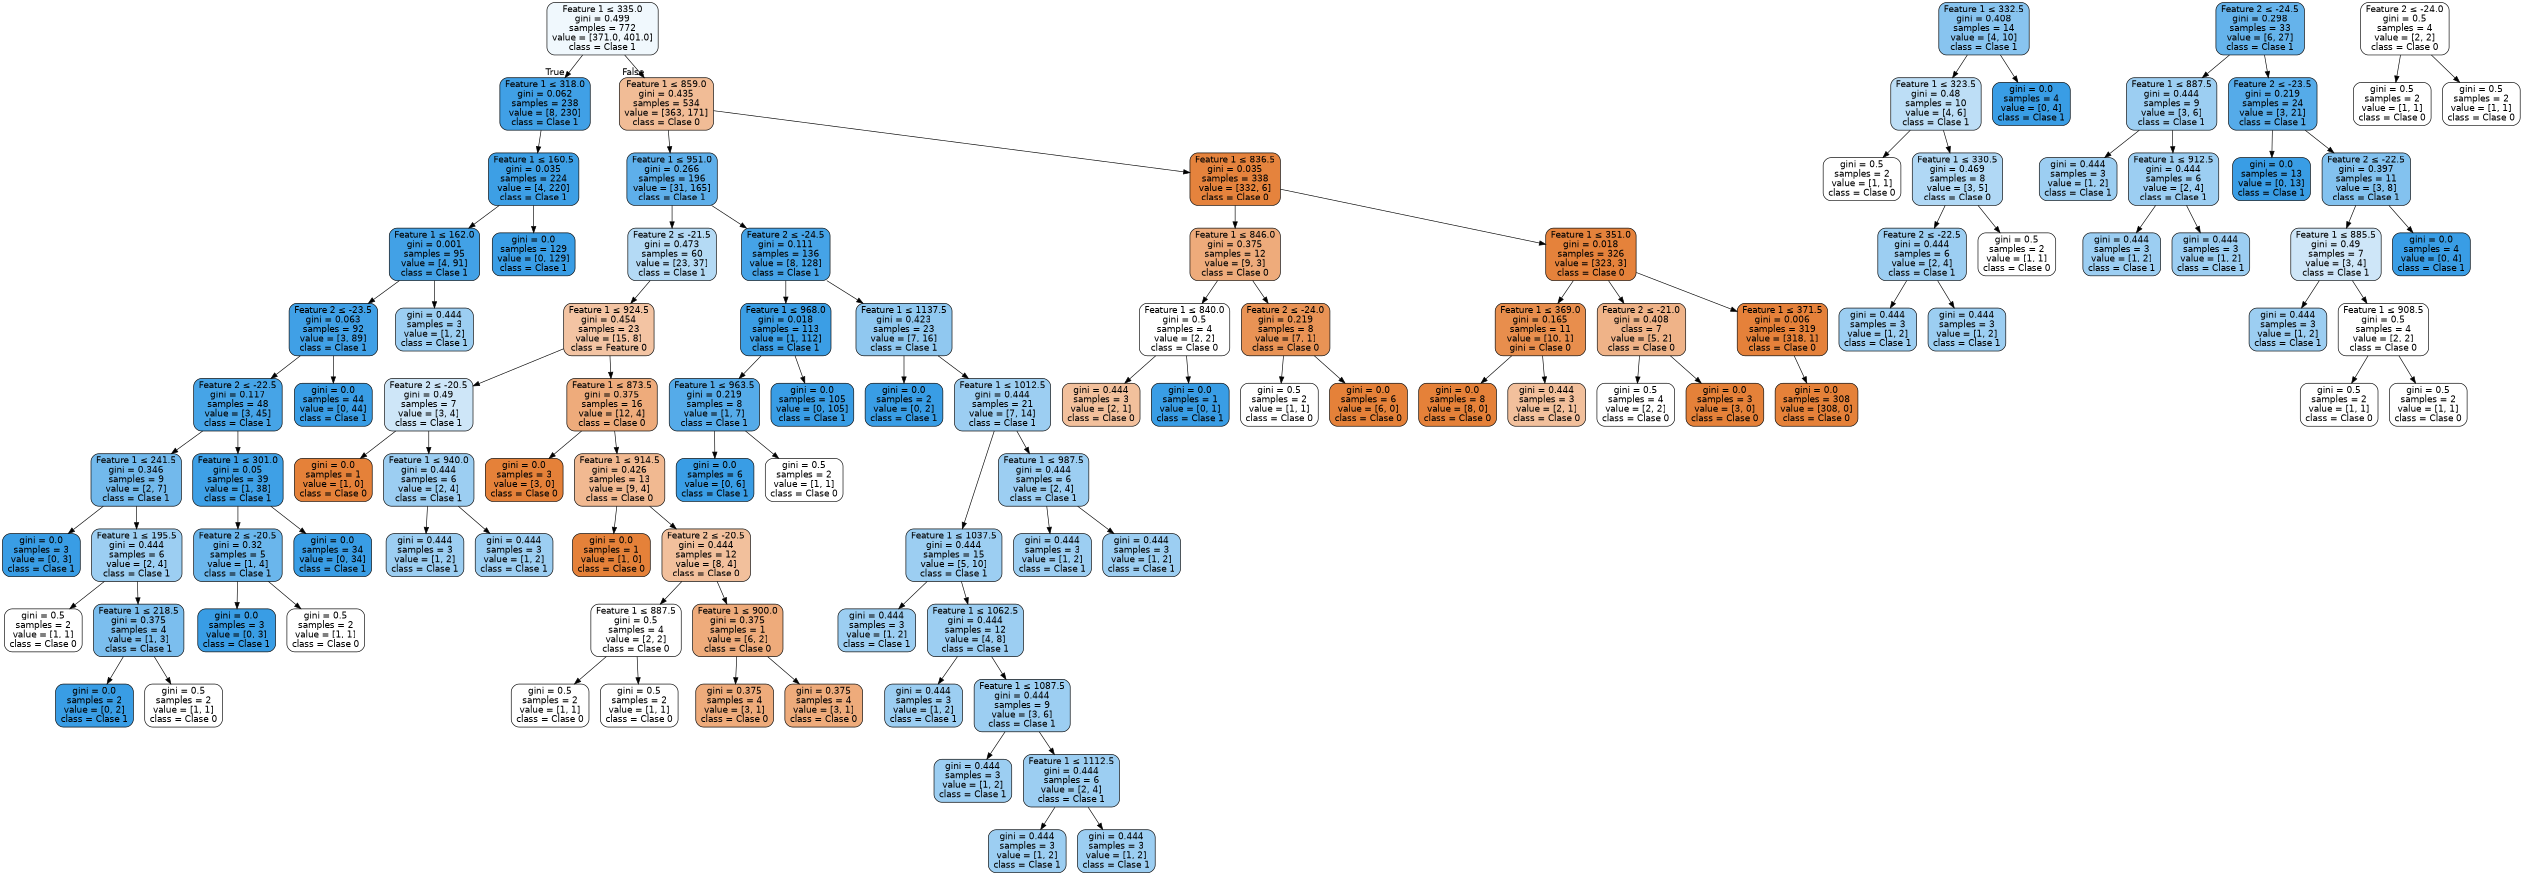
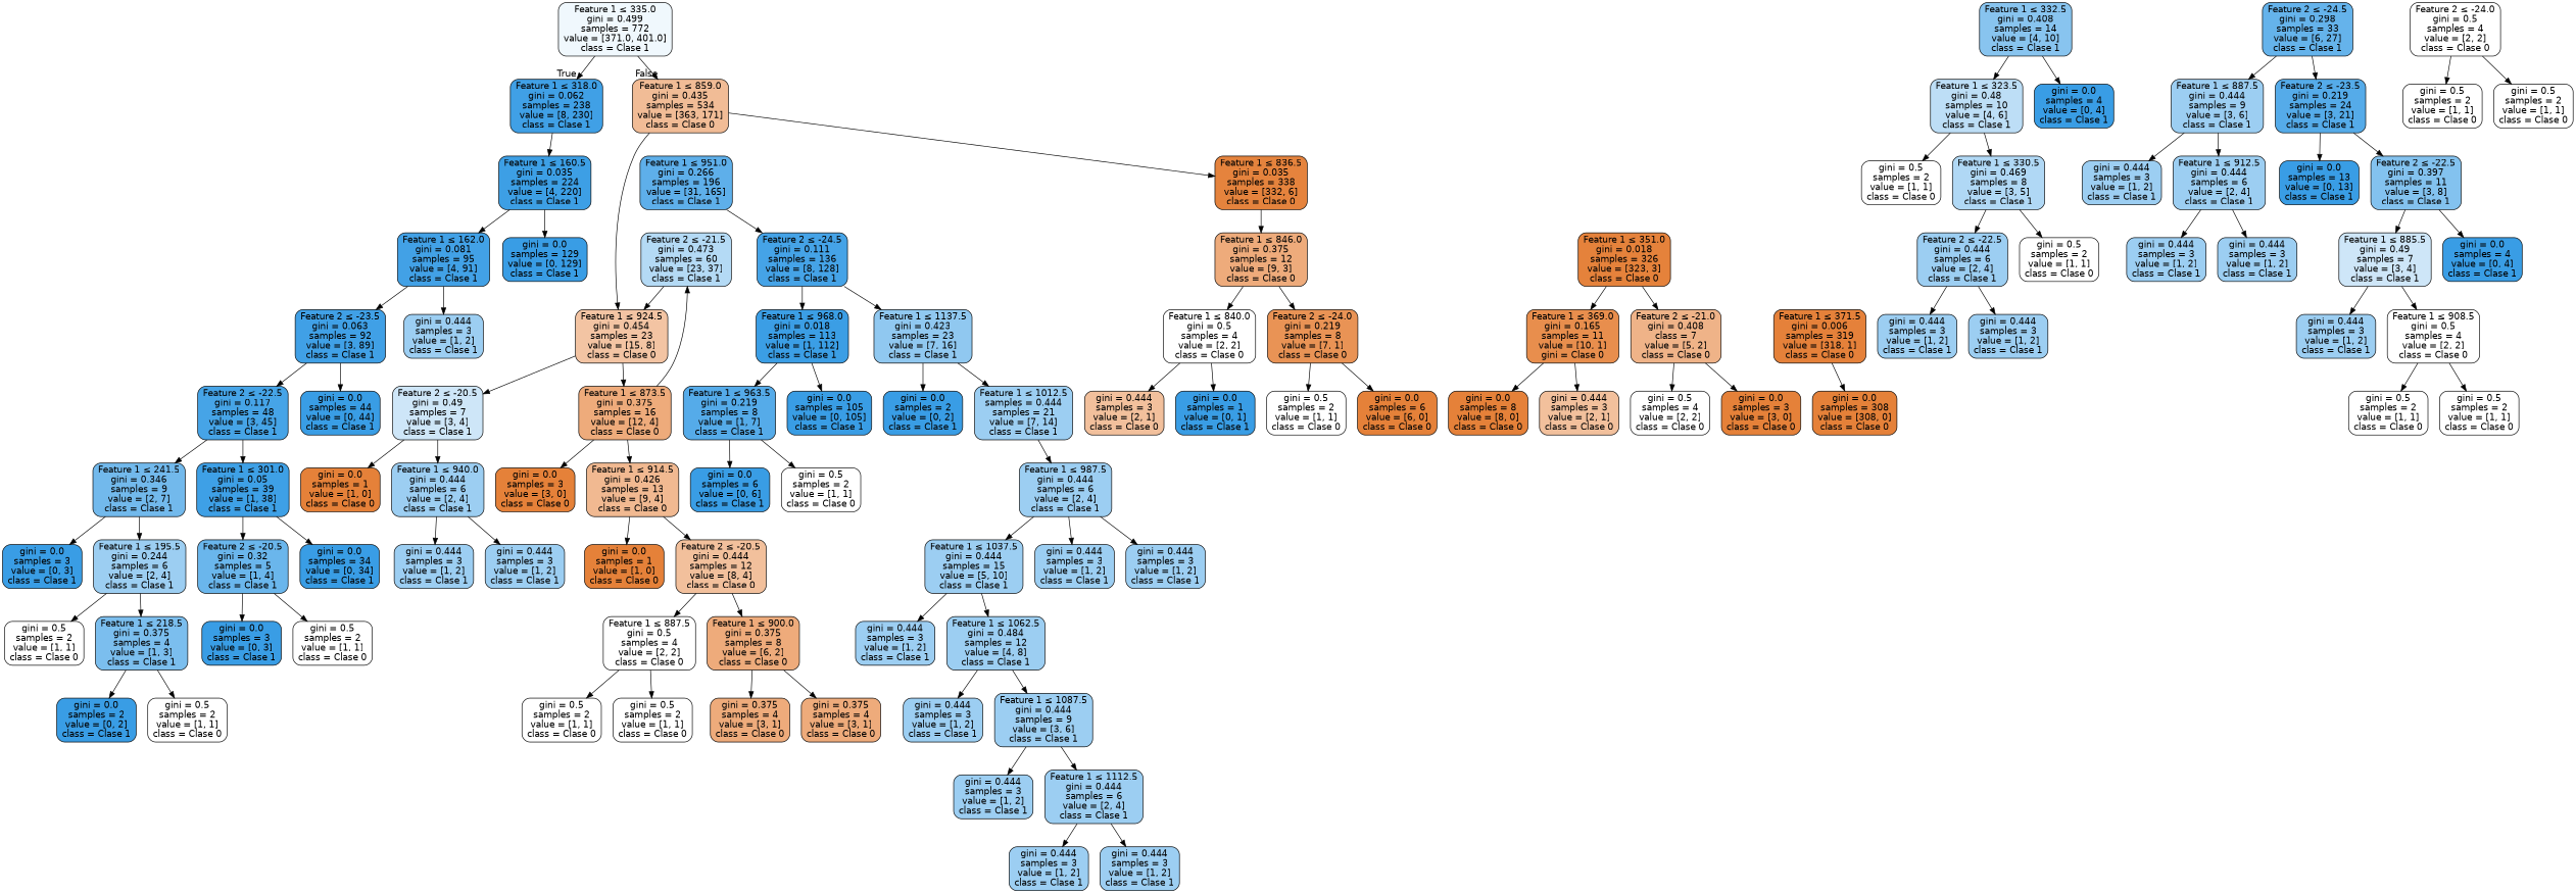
  digraph {
    node [color=black fillcolor="#9ccef2" fontname=helvetica shape=box style="filled, rounded"]
    edge [fontname=helvetica]
    n1 [fillcolor="#f0f8fd" label=<Feature 1 &le; 335.0<br/>gini = 0.499<br/>samples = 772<br/>value = [371.0, 401.0]<br/>class = Clase 1>]
    n2 [fillcolor="#40a0e6" label=<Feature 1 &le; 318.0<br/>gini = 0.062<br/>samples = 238<br/>value = [8, 230]<br/>class = Clase 1>]
    n3 [fillcolor="#f1bc96" label=<Feature 1 &le; 859.0<br/>gini = 0.435<br/>samples = 534<br/>value = [363, 171]<br/>class = Clase 0>]
    n4 [fillcolor="#3d9fe5" label=<Feature 1 &le; 160.5<br/>gini = 0.035<br/>samples = 224<br/>value = [4, 220]<br/>class = Clase 1>]
    n5 [fillcolor="#e5833d" label=<Feature 1 &le; 836.5<br/>gini = 0.035<br/>samples = 338<br/>value = [332, 6]<br/>class = Clase 0>]
    n6 [fillcolor="#5eafea" label=<Feature 1 &le; 951.0<br/>gini = 0.266<br/>samples = 196<br/>value = [31, 165]<br/>class = Clase 1>]
    n7 [fillcolor="#399de5" label=<gini = 0.0<br/>samples = 129<br/>value = [0, 129]<br/>class = Clase 1>]
-   n8 [fillcolor="#42a1e6" label=<Feature 1 &le; 162.0<br/>gini = 0.001<br/>samples = 95<br/>value = [4, 91]<br/>class = Clase 1>]
+   n8 [fillcolor="#42a1e6" label=<Feature 1 &le; 162.0<br/>gini = 0.081<br/>samples = 95<br/>value = [4, 91]<br/>class = Clase 1>]
    n9 [fillcolor="#88c4ef" label=<Feature 1 &le; 332.5<br/>gini = 0.408<br/>samples = 14<br/>value = [4, 10]<br/>class = Clase 1>]
    n10 [fillcolor="#bddef6" label=<Feature 1 &le; 323.5<br/>gini = 0.48<br/>samples = 10<br/>value = [4, 6]<br/>class = Clase 1>]
    n11 [fillcolor="#399de5" label=<gini = 0.0<br/>samples = 4<br/>value = [0, 4]<br/>class = Clase 1>]
    n12 [label=<gini = 0.444<br/>samples = 3<br/>value = [1, 2]<br/>class = Clase 1>]
    n13 [fillcolor="#40a0e6" label=<Feature 2 &le; -23.5<br/>gini = 0.063<br/>samples = 92<br/>value = [3, 89]<br/>class = Clase 1>]
    n14 [fillcolor="#399de5" label=<gini = 0.0<br/>samples = 44<br/>value = [0, 44]<br/>class = Clase 1>]
    n15 [fillcolor="#46a4e7" label=<Feature 2 &le; -22.5<br/>gini = 0.117<br/>samples = 48<br/>value = [3, 45]<br/>class = Clase 1>]
    n16 [fillcolor="#72b9ec" label=<Feature 1 &le; 241.5<br/>gini = 0.346<br/>samples = 9<br/>value = [2, 7]<br/>class = Clase 1>]
    n17 [fillcolor="#3ea0e6" label=<Feature 1 &le; 301.0<br/>gini = 0.05<br/>samples = 39<br/>value = [1, 38]<br/>class = Clase 1>]
-   n18 [label=<Feature 1 &le; 195.5<br/>gini = 0.444<br/>samples = 6<br/>value = [2, 4]<br/>class = Clase 1>]
+   n18 [label=<Feature 1 &le; 195.5<br/>gini = 0.244<br/>samples = 6<br/>value = [2, 4]<br/>class = Clase 1>]
    n19 [fillcolor="#399de5" label=<gini = 0.0<br/>samples = 3<br/>value = [0, 3]<br/>class = Clase 1>]
    n20 [fillcolor="#399de5" label=<gini = 0.0<br/>samples = 34<br/>value = [0, 34]<br/>class = Clase 1>]
    n21 [fillcolor="#6ab6ec" label=<Feature 2 &le; -20.5<br/>gini = 0.32<br/>samples = 5<br/>value = [1, 4]<br/>class = Clase 1>]
    n22 [fillcolor="#ffffff" label=<gini = 0.5<br/>samples = 2<br/>value = [1, 1]<br/>class = Clase 0>]
    n23 [fillcolor="#7bbeee" label=<Feature 1 &le; 218.5<br/>gini = 0.375<br/>samples = 4<br/>value = [1, 3]<br/>class = Clase 1>]
    n24 [fillcolor="#399de5" label=<gini = 0.0<br/>samples = 2<br/>value = [0, 2]<br/>class = Clase 1>]
    n25 [fillcolor="#ffffff" label=<gini = 0.5<br/>samples = 2<br/>value = [1, 1]<br/>class = Clase 0>]
    n26 [fillcolor="#399de5" label=<gini = 0.0<br/>samples = 3<br/>value = [0, 3]<br/>class = Clase 1>]
    n27 [fillcolor="#ffffff" label=<gini = 0.5<br/>samples = 2<br/>value = [1, 1]<br/>class = Clase 0>]
    n28 [fillcolor="#ffffff" label=<gini = 0.5<br/>samples = 2<br/>value = [1, 1]<br/>class = Clase 0>]
-   n29 [fillcolor="#b0d8f5" label=<Feature 1 &le; 330.5<br/>gini = 0.469<br/>samples = 8<br/>value = [3, 5]<br/>class = Clase 0>]
+   n29 [fillcolor="#b0d8f5" label=<Feature 1 &le; 330.5<br/>gini = 0.469<br/>samples = 8<br/>value = [3, 5]<br/>class = Clase 1>]
    n30 [label=<Feature 2 &le; -22.5<br/>gini = 0.444<br/>samples = 6<br/>value = [2, 4]<br/>class = Clase 1>]
    n31 [fillcolor="#ffffff" label=<gini = 0.5<br/>samples = 2<br/>value = [1, 1]<br/>class = Clase 0>]
    n32 [label=<gini = 0.444<br/>samples = 3<br/>value = [1, 2]<br/>class = Clase 1>]
    n33 [label=<gini = 0.444<br/>samples = 3<br/>value = [1, 2]<br/>class = Clase 1>]
    n34 [fillcolor="#e5823b" label=<Feature 1 &le; 351.0<br/>gini = 0.018<br/>samples = 326<br/>value = [323, 3]<br/>class = Clase 0>]
    n35 [fillcolor="#eeab7b" label=<Feature 1 &le; 846.0<br/>gini = 0.375<br/>samples = 12<br/>value = [9, 3]<br/>class = Clase 0>]
    n36 [fillcolor="#b4daf5" label=<Feature 2 &le; -21.5<br/>gini = 0.473<br/>samples = 60<br/>value = [23, 37]<br/>class = Clase 1>]
    n37 [fillcolor="#45a3e7" label=<Feature 2 &le; -24.5<br/>gini = 0.111<br/>samples = 136<br/>value = [8, 128]<br/>class = Clase 1>]
    n38 [fillcolor="#efb388" label=<Feature 2 &le; -21.0<br/>gini = 0.408<br/>class = 7<br/>value = [5, 2]<br/>class = Clase 0>]
    n39 [fillcolor="#e5813a" label=<Feature 1 &le; 371.5<br/>gini = 0.006<br/>samples = 319<br/>value = [318, 1]<br/>class = Clase 0>]
    n40 [fillcolor="#e88e4d" label=<Feature 1 &le; 369.0<br/>gini = 0.165<br/>samples = 11<br/>value = [10, 1]<br/>gini = Clase 0>]
    n41 [fillcolor="#ffffff" label=<Feature 1 &le; 840.0<br/>gini = 0.5<br/>samples = 4<br/>value = [2, 2]<br/>class = Clase 0>]
    n42 [fillcolor="#e99355" label=<Feature 2 &le; -24.0<br/>gini = 0.219<br/>samples = 8<br/>value = [7, 1]<br/>class = Clase 0>]
    n43 [fillcolor="#e58139" label=<gini = 0.0<br/>samples = 3<br/>value = [3, 0]<br/>class = Clase 0>]
    n44 [fillcolor="#ffffff" label=<gini = 0.5<br/>samples = 4<br/>value = [2, 2]<br/>class = Clase 0>]
    n45 [fillcolor="#e58139" label=<gini = 0.0<br/>samples = 308<br/>value = [308, 0]<br/>class = Clase 0>]
    n46 [fillcolor="#e58139" label=<gini = 0.0<br/>samples = 8<br/>value = [8, 0]<br/>class = Clase 0>]
    n47 [fillcolor="#f2c09c" label=<gini = 0.444<br/>samples = 3<br/>value = [2, 1]<br/>class = Clase 0>]
    n48 [fillcolor="#f2c09c" label=<gini = 0.444<br/>samples = 3<br/>value = [2, 1]<br/>class = Clase 0>]
    n49 [fillcolor="#399de5" label=<gini = 0.0<br/>samples = 1<br/>value = [0, 1]<br/>class = Clase 1>]
    n50 [fillcolor="#ffffff" label=<gini = 0.5<br/>samples = 2<br/>value = [1, 1]<br/>class = Clase 0>]
    n51 [fillcolor="#e58139" label=<gini = 0.0<br/>samples = 6<br/>value = [6, 0]<br/>class = Clase 0>]
-   n52 [fillcolor="#f3c4a3" label=<Feature 1 &le; 924.5<br/>gini = 0.454<br/>samples = 23<br/>value = [15, 8]<br/>class = Feature 0>]
+   n52 [fillcolor="#f3c4a3" label=<Feature 1 &le; 924.5<br/>gini = 0.454<br/>samples = 23<br/>value = [15, 8]<br/>class = Clase 0>]
    n53 [fillcolor="#90c8f0" label=<Feature 1 &le; 1137.5<br/>gini = 0.423<br/>samples = 23<br/>value = [7, 16]<br/>class = Clase 1>]
    n54 [fillcolor="#3b9ee5" label=<Feature 1 &le; 968.0<br/>gini = 0.018<br/>samples = 113<br/>value = [1, 112]<br/>class = Clase 1>]
    n55 [fillcolor="#eeab7b" label=<Feature 1 &le; 873.5<br/>gini = 0.375<br/>samples = 16<br/>value = [12, 4]<br/>class = Clase 0>]
    n56 [fillcolor="#cee6f8" label=<Feature 2 &le; -20.5<br/>gini = 0.49<br/>samples = 7<br/>value = [3, 4]<br/>class = Clase 1>]
    n57 [fillcolor="#65b3eb" label=<Feature 2 &le; -24.5<br/>gini = 0.298<br/>samples = 33<br/>value = [6, 27]<br/>class = Clase 1>]
    n58 [label=<Feature 1 &le; 887.5<br/>gini = 0.444<br/>samples = 9<br/>value = [3, 6]<br/>class = Clase 1>]
    n59 [fillcolor="#55abe9" label=<Feature 2 &le; -23.5<br/>gini = 0.219<br/>samples = 24<br/>value = [3, 21]<br/>class = Clase 1>]
    n60 [fillcolor="#ffffff" label=<Feature 2 &le; -24.0<br/>gini = 0.5<br/>samples = 4<br/>value = [2, 2]<br/>class = Clase 0>]
    n61 [fillcolor="#ffffff" label=<gini = 0.5<br/>samples = 2<br/>value = [1, 1]<br/>class = Clase 0>]
    n62 [fillcolor="#ffffff" label=<gini = 0.5<br/>samples = 2<br/>value = [1, 1]<br/>class = Clase 0>]
    n63 [label=<gini = 0.444<br/>samples = 3<br/>value = [1, 2]<br/>class = Clase 1>]
    n64 [label=<Feature 1 &le; 912.5<br/>gini = 0.444<br/>samples = 6<br/>value = [2, 4]<br/>class = Clase 1>]
    n65 [fillcolor="#399de5" label=<gini = 0.0<br/>samples = 13<br/>value = [0, 13]<br/>class = Clase 1>]
    n66 [fillcolor="#83c2ef" label=<Feature 2 &le; -22.5<br/>gini = 0.397<br/>samples = 11<br/>value = [3, 8]<br/>class = Clase 1>]
    n67 [label=<gini = 0.444<br/>samples = 3<br/>value = [1, 2]<br/>class = Clase 1>]
    n68 [label=<gini = 0.444<br/>samples = 3<br/>value = [1, 2]<br/>class = Clase 1>]
    n69 [fillcolor="#cee6f8" label=<Feature 1 &le; 885.5<br/>gini = 0.49<br/>samples = 7<br/>value = [3, 4]<br/>class = Clase 1>]
    n70 [fillcolor="#399de5" label=<gini = 0.0<br/>samples = 4<br/>value = [0, 4]<br/>class = Clase 1>]
    n71 [label=<gini = 0.444<br/>samples = 3<br/>value = [1, 2]<br/>class = Clase 1>]
    n72 [fillcolor="#ffffff" label=<Feature 1 &le; 908.5<br/>gini = 0.5<br/>samples = 4<br/>value = [2, 2]<br/>class = Clase 0>]
    n73 [fillcolor="#ffffff" label=<gini = 0.5<br/>samples = 2<br/>value = [1, 1]<br/>class = Clase 0>]
    n74 [fillcolor="#ffffff" label=<gini = 0.5<br/>samples = 2<br/>value = [1, 1]<br/>class = Clase 0>]
    n75 [fillcolor="#e58139" label=<gini = 0.0<br/>samples = 3<br/>value = [3, 0]<br/>class = Clase 0>]
    n76 [fillcolor="#f1b991" label=<Feature 1 &le; 914.5<br/>gini = 0.426<br/>samples = 13<br/>value = [9, 4]<br/>class = Clase 0>]
    n77 [fillcolor="#e58139" label=<gini = 0.0<br/>samples = 1<br/>value = [1, 0]<br/>class = Clase 0>]
    n78 [label=<Feature 1 &le; 940.0<br/>gini = 0.444<br/>samples = 6<br/>value = [2, 4]<br/>class = Clase 1>]
    n79 [fillcolor="#f2c09c" label=<Feature 2 &le; -20.5<br/>gini = 0.444<br/>samples = 12<br/>value = [8, 4]<br/>class = Clase 0>]
    n80 [fillcolor="#e58139" label=<gini = 0.0<br/>samples = 1<br/>value = [1, 0]<br/>class = Clase 0>]
    n81 [fillcolor="#ffffff" label=<Feature 1 &le; 887.5<br/>gini = 0.5<br/>samples = 4<br/>value = [2, 2]<br/>class = Clase 0>]
-   n82 [fillcolor="#eeab7b" label=<Feature 1 &le; 900.0<br/>gini = 0.375<br/>samples = 1<br/>value = [6, 2]<br/>class = Clase 0>]
+   n82 [fillcolor="#eeab7b" label=<Feature 1 &le; 900.0<br/>gini = 0.375<br/>samples = 8<br/>value = [6, 2]<br/>class = Clase 0>]
    n83 [fillcolor="#ffffff" label=<gini = 0.5<br/>samples = 2<br/>value = [1, 1]<br/>class = Clase 0>]
    n84 [fillcolor="#ffffff" label=<gini = 0.5<br/>samples = 2<br/>value = [1, 1]<br/>class = Clase 0>]
    n85 [fillcolor="#eeab7b" label=<gini = 0.375<br/>samples = 4<br/>value = [3, 1]<br/>class = Clase 0>]
    n86 [fillcolor="#eeab7b" label=<gini = 0.375<br/>samples = 4<br/>value = [3, 1]<br/>class = Clase 0>]
    n87 [label=<gini = 0.444<br/>samples = 3<br/>value = [1, 2]<br/>class = Clase 1>]
    n88 [label=<gini = 0.444<br/>samples = 3<br/>value = [1, 2]<br/>class = Clase 1>]
-   n89 [label=<Feature 1 &le; 1012.5<br/>gini = 0.444<br/>samples = 21<br/>value = [7, 14]<br/>class = Clase 1>]
+   n89 [label=<Feature 1 &le; 1012.5<br/>samples = 0.444<br/>samples = 21<br/>value = [7, 14]<br/>class = Clase 1>]
    n90 [fillcolor="#399de5" label=<gini = 0.0<br/>samples = 2<br/>value = [0, 2]<br/>class = Clase 1>]
    n91 [fillcolor="#55abe9" label=<Feature 1 &le; 963.5<br/>gini = 0.219<br/>samples = 8<br/>value = [1, 7]<br/>class = Clase 1>]
    n92 [fillcolor="#399de5" label=<gini = 0.0<br/>samples = 105<br/>value = [0, 105]<br/>class = Clase 1>]
    n93 [label=<Feature 1 &le; 987.5<br/>gini = 0.444<br/>samples = 6<br/>value = [2, 4]<br/>class = Clase 1>]
    n94 [label=<Feature 1 &le; 1037.5<br/>gini = 0.444<br/>samples = 15<br/>value = [5, 10]<br/>class = Clase 1>]
    n95 [label=<gini = 0.444<br/>samples = 3<br/>value = [1, 2]<br/>class = Clase 1>]
    n96 [label=<gini = 0.444<br/>samples = 3<br/>value = [1, 2]<br/>class = Clase 1>]
    n97 [label=<gini = 0.444<br/>samples = 3<br/>value = [1, 2]<br/>class = Clase 1>]
-   n98 [label=<Feature 1 &le; 1062.5<br/>gini = 0.444<br/>samples = 12<br/>value = [4, 8]<br/>class = Clase 1>]
+   n98 [label=<Feature 1 &le; 1062.5<br/>gini = 0.484<br/>samples = 12<br/>value = [4, 8]<br/>class = Clase 1>]
    n99 [label=<gini = 0.444<br/>samples = 3<br/>value = [1, 2]<br/>class = Clase 1>]
    n100 [label=<Feature 1 &le; 1087.5<br/>gini = 0.444<br/>samples = 9<br/>value = [3, 6]<br/>class = Clase 1>]
    n101 [label=<gini = 0.444<br/>samples = 3<br/>value = [1, 2]<br/>class = Clase 1>]
    n102 [label=<Feature 1 &le; 1112.5<br/>gini = 0.444<br/>samples = 6<br/>value = [2, 4]<br/>class = Clase 1>]
    n103 [label=<gini = 0.444<br/>samples = 3<br/>value = [1, 2]<br/>class = Clase 1>]
    n104 [label=<gini = 0.444<br/>samples = 3<br/>value = [1, 2]<br/>class = Clase 1>]
    n105 [fillcolor="#399de5" label=<gini = 0.0<br/>samples = 6<br/>value = [0, 6]<br/>class = Clase 1>]
    n106 [fillcolor="#ffffff" label=<gini = 0.5<br/>samples = 2<br/>value = [1, 1]<br/>class = Clase 0>]
    n1 -> n2 [headlabel=True labelangle=45 labeldistance=2.5]
    n1 -> n3 [headlabel=False labelangle=-45 labeldistance=2.5]
    n2 -> n4
    n3 -> n5
-   n3 -> n6
+   n3 -> n52
    n4 -> n7
    n4 -> n8
-   n5 -> n34
    n5 -> n35
-   n6 -> n36
+   n55 -> n36
    n6 -> n37
    n8 -> n12
    n8 -> n13
    n9 -> n10
    n9 -> n11
    n10 -> n28
    n10 -> n29
    n13 -> n14
    n13 -> n15
    n15 -> n16
    n15 -> n17
    n16 -> n18
    n16 -> n19
    n17 -> n20
    n17 -> n21
    n18 -> n22
    n18 -> n23
    n21 -> n26
    n21 -> n27
    n23 -> n24
    n23 -> n25
    n29 -> n30
    n29 -> n31
    n30 -> n32
    n30 -> n33
    n34 -> n38
-   n34 -> n39
    n34 -> n40
    n35 -> n41
    n35 -> n42
    n36 -> n52
    n37 -> n53
    n37 -> n54
    n38 -> n43
    n38 -> n44
    n39 -> n45
    n40 -> n46
    n40 -> n47
    n41 -> n48
    n41 -> n49
    n42 -> n50
    n42 -> n51
    n52 -> n55
    n52 -> n56
    n53 -> n89
    n53 -> n90
    n54 -> n91
    n54 -> n92
    n55 -> n75
    n55 -> n76
    n56 -> n77
    n56 -> n78
    n57 -> n58
    n57 -> n59
    n58 -> n63
    n58 -> n64
    n59 -> n65
    n59 -> n66
    n60 -> n61
    n60 -> n62
    n64 -> n67
    n64 -> n68
    n66 -> n69
    n66 -> n70
    n69 -> n71
    n69 -> n72
    n72 -> n73
    n72 -> n74
    n76 -> n79
    n76 -> n80
    n78 -> n87
    n78 -> n88
    n79 -> n81
    n79 -> n82
    n81 -> n83
    n81 -> n84
    n82 -> n85
    n82 -> n86
    n89 -> n93
-   n89 -> n94
+   n93 -> n94
    n91 -> n105
    n91 -> n106
    n93 -> n95
    n93 -> n96
    n94 -> n97
    n94 -> n98
    n98 -> n99
    n98 -> n100
    n100 -> n101
    n100 -> n102
    n102 -> n103
    n102 -> n104
  }
